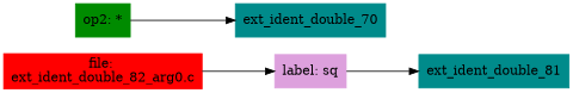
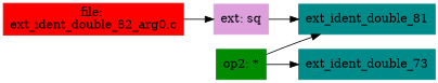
  digraph {
    rankdir=LR
    node [color=cyan4 shape=box style=filled]
    n1 [color=red label="file: \next_ident_double_82_arg0.c"]
-   n2 [color=plum label="label: sq"]
+   n2 [color=plum label="ext: sq"]
    n3 [label=ext_ident_double_81]
    n4 [color=green4 label="op2: *"]
-   n5 [label=ext_ident_double_70]
+   n5 [label=ext_ident_double_73]
    n1 -> n2
    n2 -> n3
+   n4 -> n3
    n4 -> n5
  }
